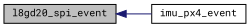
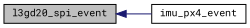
  digraph {
    rankdir=LR
    fontname="Roboto Mono"
    node [color=black fontname="Roboto Mono" fontsize=10 shape=record style=filled]
-   n1 [fillcolor=grey75 fontcolor=black height=0.2 label=l8gd20_spi_event width=0.4]
+   n1 [fillcolor=grey75 fontcolor=black height=0.2 label=l3gd20_spi_event width=0.4]
    n2 [fillcolor=white height=0.2 label=imu_px4_event width=0.4]
    n1 -> n2 [color=midnightblue dir=back fontname="Roboto Mono" fontsize=10 labelfontname=FreeSans labelfontsize=10 style=solid]
  }
